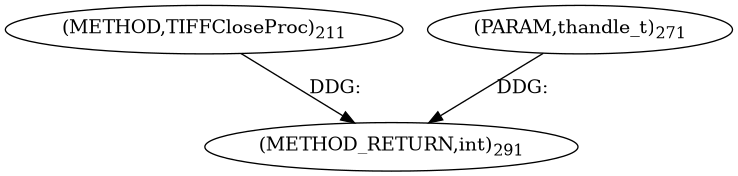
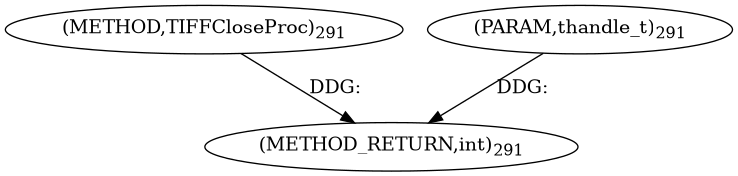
  digraph {
-   n1 [label=<(METHOD,TIFFCloseProc)<SUB>211</SUB>>]
+   n1 [label=<(METHOD,TIFFCloseProc)<SUB>291</SUB>>]
    n2 [label=<(METHOD_RETURN,int)<SUB>291</SUB>>]
-   n3 [label=<(PARAM,thandle_t)<SUB>271</SUB>>]
+   n3 [label=<(PARAM,thandle_t)<SUB>291</SUB>>]
    n1 -> n2 [label="DDG: "]
    n3 -> n2 [label="DDG: "]
  }
